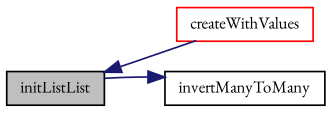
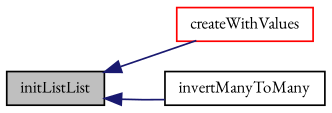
  digraph {
    fontname="EB Garamond"
    rankdir=LR
    node [color=black fontname="EB Garamond" fontsize=10 shape=record]
    edge [color=midnightblue dir=back fontname="EB Garamond" fontsize=10 labelfontname=Helvetica labelfontsize=10 style=solid]
    n1 [fillcolor=grey75 fontcolor=black height=0.2 label=initListList style=filled width=0.4]
    n2 [color=red height=0.2 label=createWithValues width=0.4]
    n3 [height=0.2 label=invertManyToMany width=0.4]
    n1 -> n2
-   n3 -> n1
+   n1 -> n3
  }
